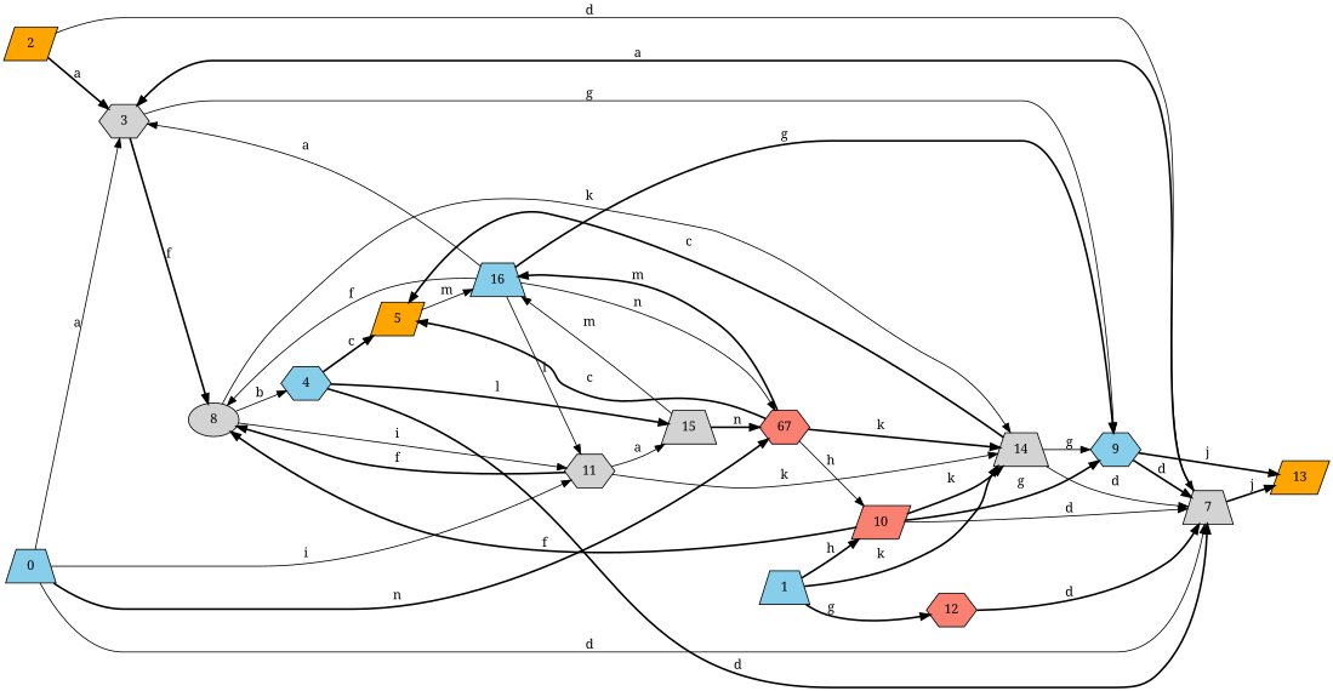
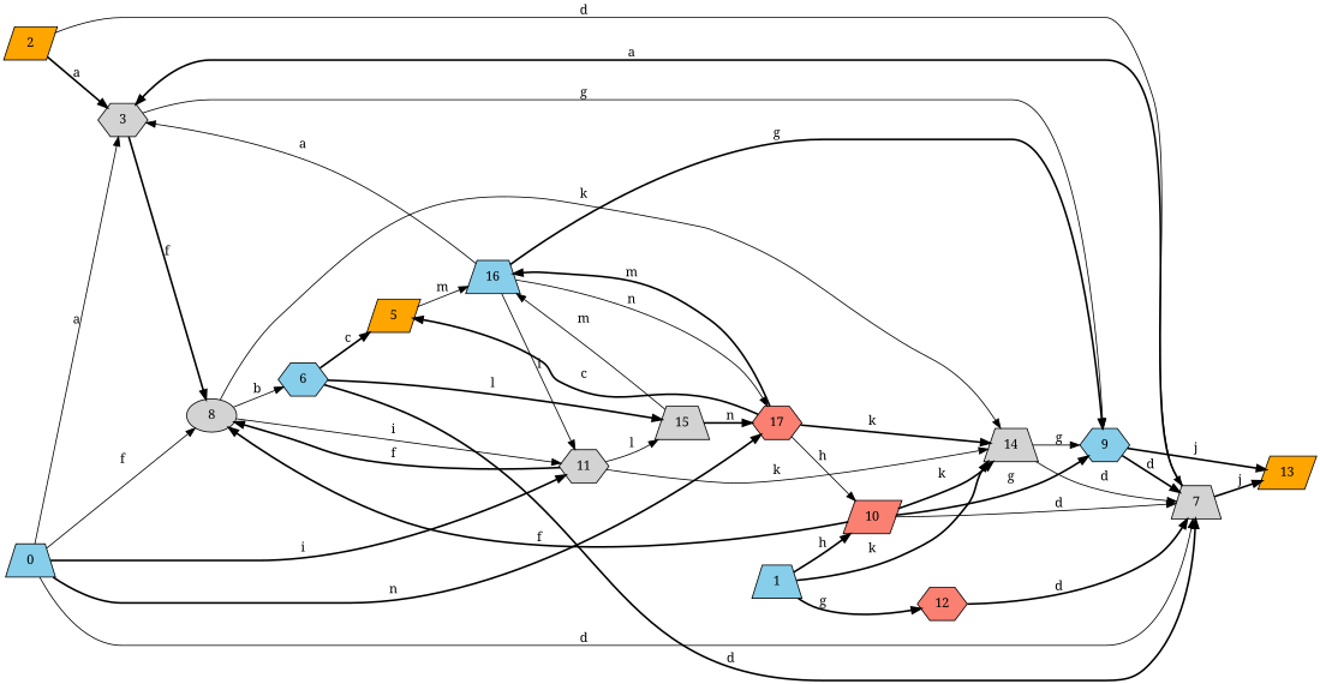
  strict digraph {
    fontname="Noto Serif"
    rankdir=LR
    node [fillcolor=lightgrey fontname="Noto Serif" shape=hexagon style=filled]
    edge [fontname="Noto Serif" style=bold]
    2 [fillcolor=orange shape=parallelogram]
    3
    7 [shape=trapezium]
    8 [shape=ellipse]
    9 [fillcolor=skyblue]
    13 [fillcolor=orange shape=parallelogram]
-   4 [fillcolor=skyblue]
+   4 [fillcolor=skyblue label=6]
    11
    14 [shape=trapezium]
    5 [fillcolor=orange shape=parallelogram]
    15 [shape=trapezium]
    16 [fillcolor=skyblue shape=trapezium]
-   17 [fillcolor=salmon label=67]
+   17 [fillcolor=salmon]
    0 [fillcolor=skyblue shape=trapezium]
    10 [fillcolor=salmon shape=parallelogram]
    1 [fillcolor=skyblue shape=trapezium]
    12 [fillcolor=salmon]
    2 -> 3 [label=a]
    2 -> 7 [label=d style=solid]
    3 -> 8 [label=f]
    3 -> 9 [label=g style=solid]
    7 -> 3 [label=a]
    7 -> 13 [label=j]
    8 -> 4 [label=b style=solid]
    8 -> 11 [label=i style=solid]
    8 -> 14 [label=k style=solid]
    9 -> 7 [label=d]
    9 -> 13 [label=j]
    4 -> 7 [label=d]
    4 -> 5 [label=c]
    4 -> 15 [label=l]
    11 -> 8 [label=f]
    11 -> 14 [label=k style=solid]
-   11 -> 15 [label=a style=solid]
+   11 -> 15 [label=l style=solid]
    14 -> 7 [label=d style=solid]
    14 -> 9 [label=g style=solid]
-   14 -> 5 [label=c]
    5 -> 16 [label=m style=solid]
    15 -> 16 [label=m style=solid]
    15 -> 17 [label=n]
    16 -> 3 [label=a style=solid]
    16 -> 9 [label=g]
    16 -> 11 [label=i style=solid]
    16 -> 17 [label=n style=solid]
    17 -> 14 [label=k]
    17 -> 5 [label=c]
    17 -> 16 [label=m]
    17 -> 10 [label=h style=solid]
    0 -> 3 [label=a style=solid]
    0 -> 7 [label=d style=solid]
-   16 -> 8 [label=f style=solid]
-   0 -> 11 [label=i style=solid]
+   0 -> 8 [label=f style=solid]
+   0 -> 11 [label=i]
    0 -> 17 [label=n]
    10 -> 7 [label=d style=solid]
    10 -> 8 [label=f]
    10 -> 9 [label=g]
    10 -> 14 [label=k]
    1 -> 14 [label=k]
    1 -> 10 [label=h]
    1 -> 12 [label=g]
    12 -> 7 [label=d]
  }
